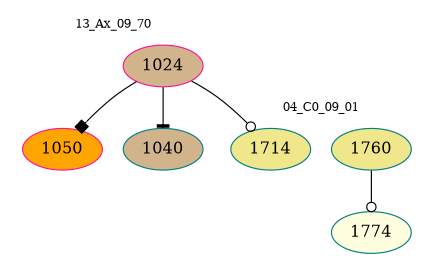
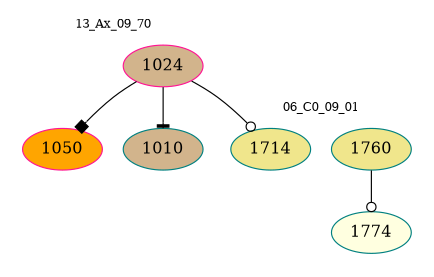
  digraph {
    node [color=teal fillcolor=tan style=filled]
    edge [arrowhead=odot color=black]
    n1 [color=deeppink label=1024]
    n2 [color=deeppink fillcolor=orange label=1050]
-   n3 [label=1040]
+   n3 [label=1010]
    n4 [fillcolor=khaki label=1760]
    n5 [fillcolor=khaki label=1714]
    n6 [fillcolor=lightyellow label=1774]
    subgraph cluster_1 {
      color=white
      fontsize=10
      label="13_Ax_09_70"
      n1
      n2
      n3
    }
    subgraph cluster_2 {
      color=white
      fontsize=10
-     label="04_C0_09_01"
+     label="06_C0_09_01"
      n4
      n5
      n6
    }
    n1 -> n2 [arrowhead=box]
    n1 -> n3 [arrowhead=tee]
    n1 -> n5
    n4 -> n6
  }
